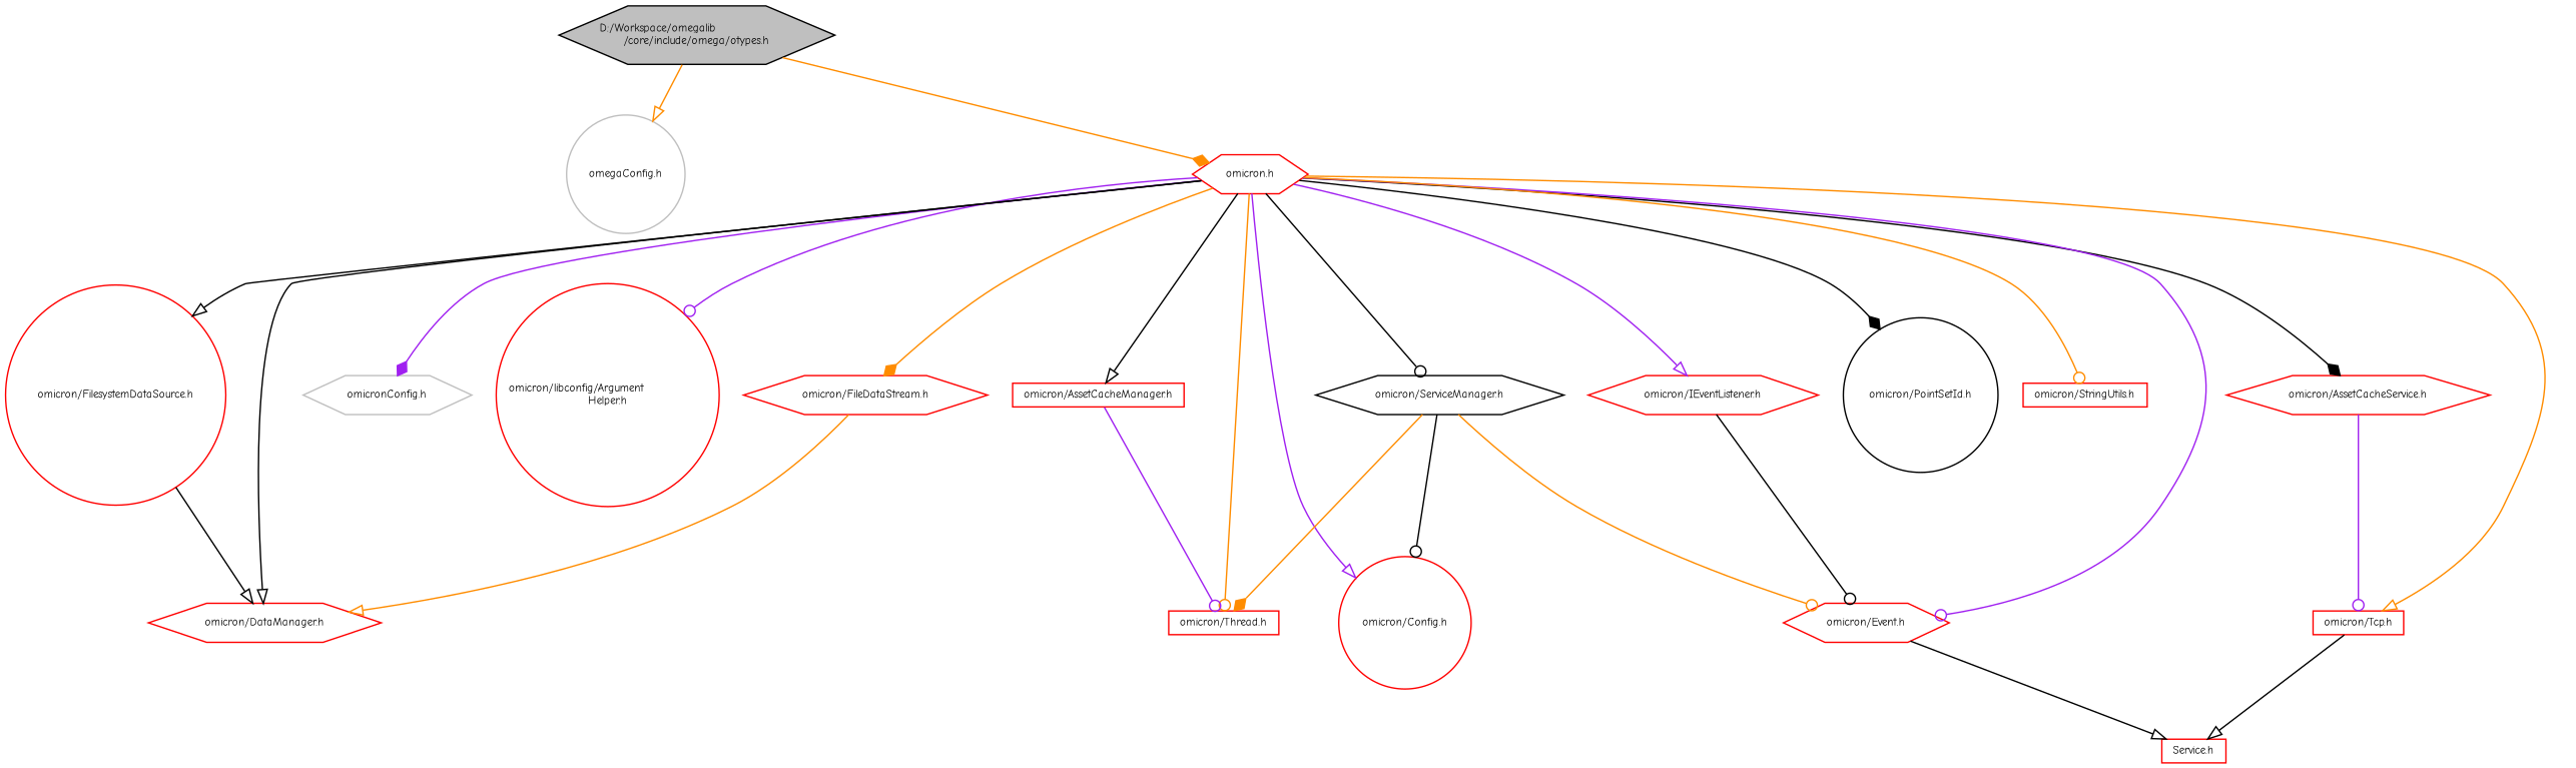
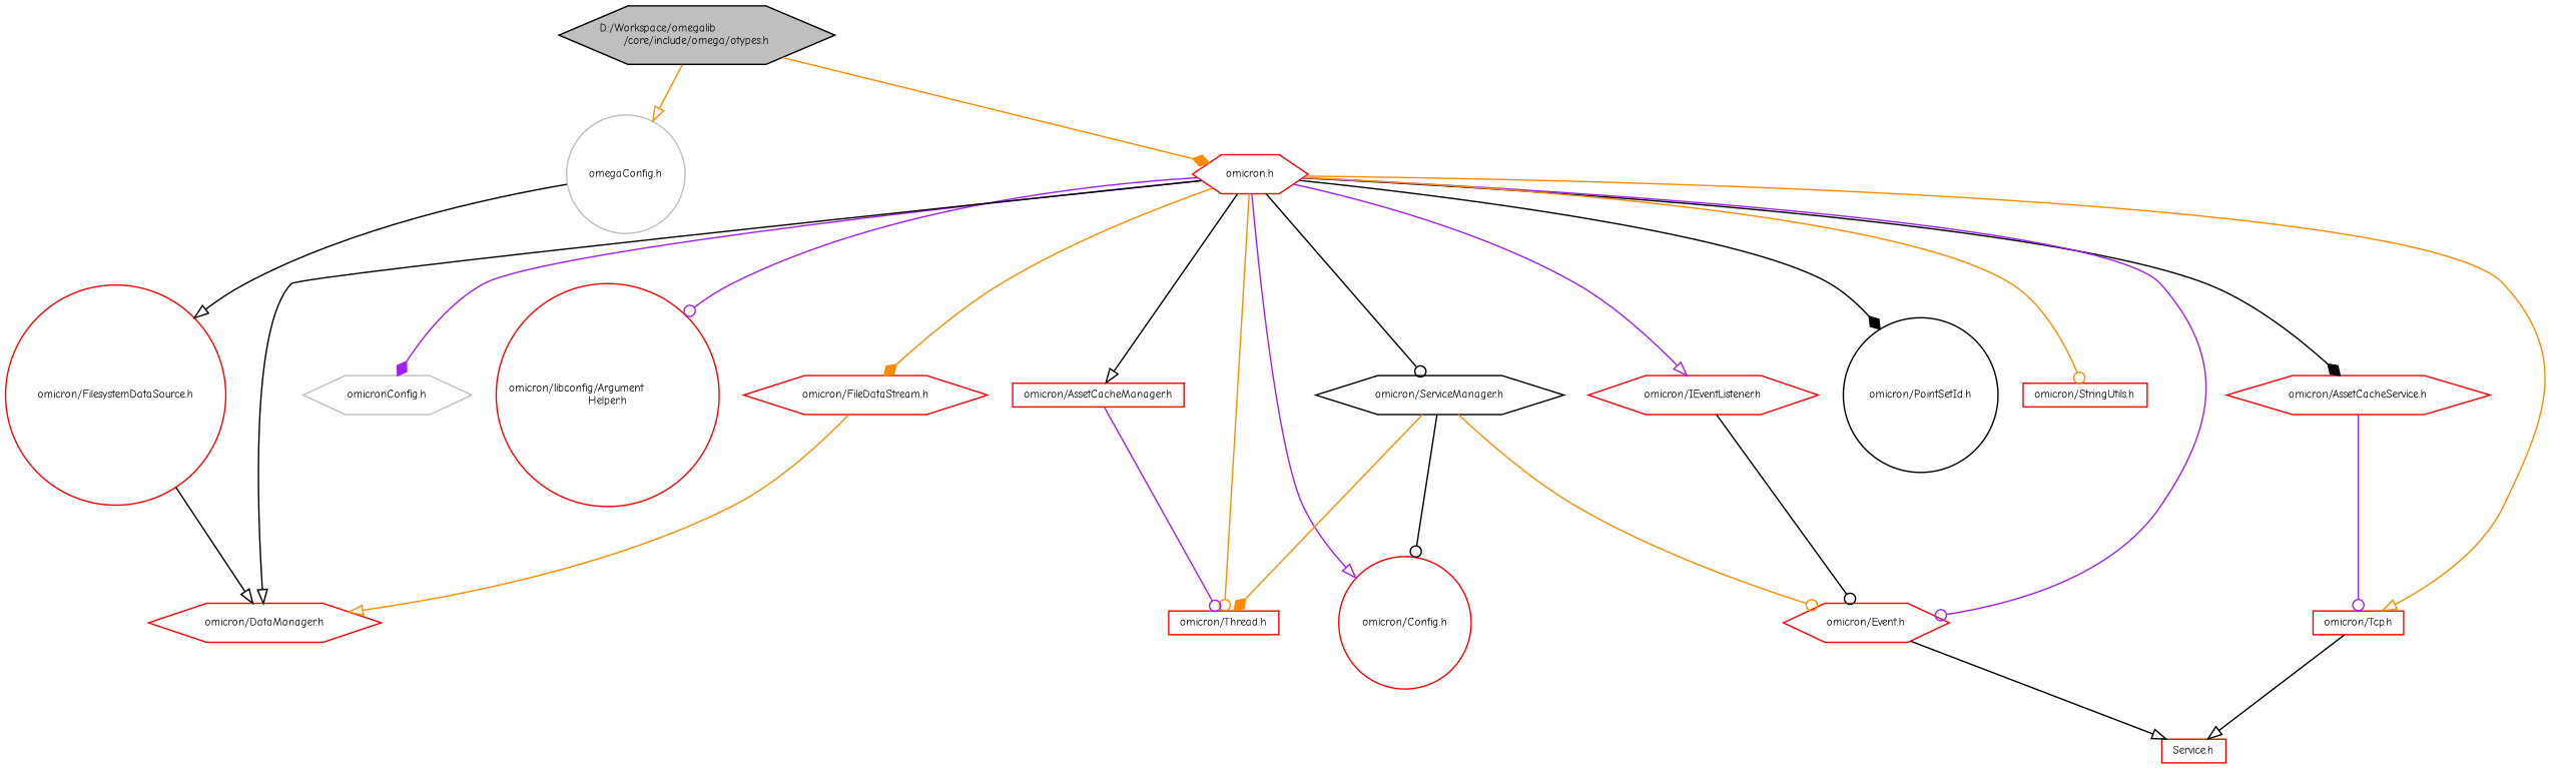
  digraph {
    fontname="Comic Neue"
    node [color=red fontname="Comic Neue" fontsize=8 shape=hexagon]
    edge [arrowhead=onormal color=black fontname="Comic Neue" fontsize=8 labelfontname="FreeSans.ttf" labelfontsize=8 style=solid]
    n1 [color=black fillcolor=grey75 fontcolor=black height=0.2 label="D:/Workspace/omegalib\l/core/include/omega/otypes.h" style=filled width=0.4]
    n2 [color=grey75 height=0.2 label="omegaConfig.h" shape=circle width=0.4]
    n3 [height=0.2 label="omicron.h" width=0.4]
    n4 [color=grey75 height=0.2 label="omicronConfig.h" width=0.4]
    n5 [height=0.2 label="omicron/libconfig/Argument\lHelper.h" shape=circle width=0.4]
    n6 [height=0.2 label="omicron/AssetCacheManager.h" shape=box width=0.4]
    n7 [height=0.2 label="omicron/Thread.h" shape=box width=0.4]
    n8 [height=0.2 label="omicron/AssetCacheService.h" width=0.4]
    n9 [height=0.2 label="omicron/Tcp.h" shape=box width=0.4]
    n10 [height=0.2 label="omicron/Config.h" shape=circle width=0.4]
    n11 [height=0.2 label="omicron/DataManager.h" width=0.4]
    n12 [height=0.2 label="omicron/Event.h" width=0.4]
    n13 [height=0.2 label="omicron/FileDataStream.h" width=0.4]
    n14 [height=0.2 label="omicron/FilesystemDataSource.h" shape=circle width=0.4]
    n15 [height=0.2 label="omicron/IEventListener.h" width=0.4]
    n16 [color=black height=0.2 label="omicron/PointSetId.h" shape=circle width=0.4]
    n17 [color=black height=0.2 label="omicron/ServiceManager.h" width=0.4]
    n18 [height=0.2 label="omicron/StringUtils.h" shape=box width=0.4]
    n19 [height=0.2 label="Service.h" shape=box width=0.4]
    n1 -> n2 [color=darkorange]
    n1 -> n3 [arrowhead=diamond color=darkorange]
    n3 -> n4 [arrowhead=diamond color=purple]
    n3 -> n5 [arrowhead=odot color=purple]
    n3 -> n6
    n3 -> n7 [arrowhead=odot color=darkorange]
    n3 -> n8 [arrowhead=diamond]
    n3 -> n9 [color=darkorange]
    n3 -> n10 [color=purple]
    n3 -> n11
    n3 -> n12 [arrowhead=odot color=purple]
    n3 -> n13 [arrowhead=diamond color=darkorange]
-   n3 -> n14
+   n2 -> n14
    n3 -> n15 [color=purple]
    n3 -> n16 [arrowhead=diamond]
    n3 -> n17 [arrowhead=odot]
    n3 -> n18 [arrowhead=odot color=darkorange]
    n6 -> n7 [arrowhead=odot color=purple]
    n8 -> n9 [arrowhead=odot color=purple]
    n9 -> n19
    n12 -> n19
    n13 -> n11 [color=darkorange]
    n14 -> n11
    n15 -> n12 [arrowhead=odot]
    n17 -> n7 [arrowhead=diamond color=darkorange]
    n17 -> n10 [arrowhead=odot]
    n17 -> n12 [arrowhead=odot color=darkorange]
  }
